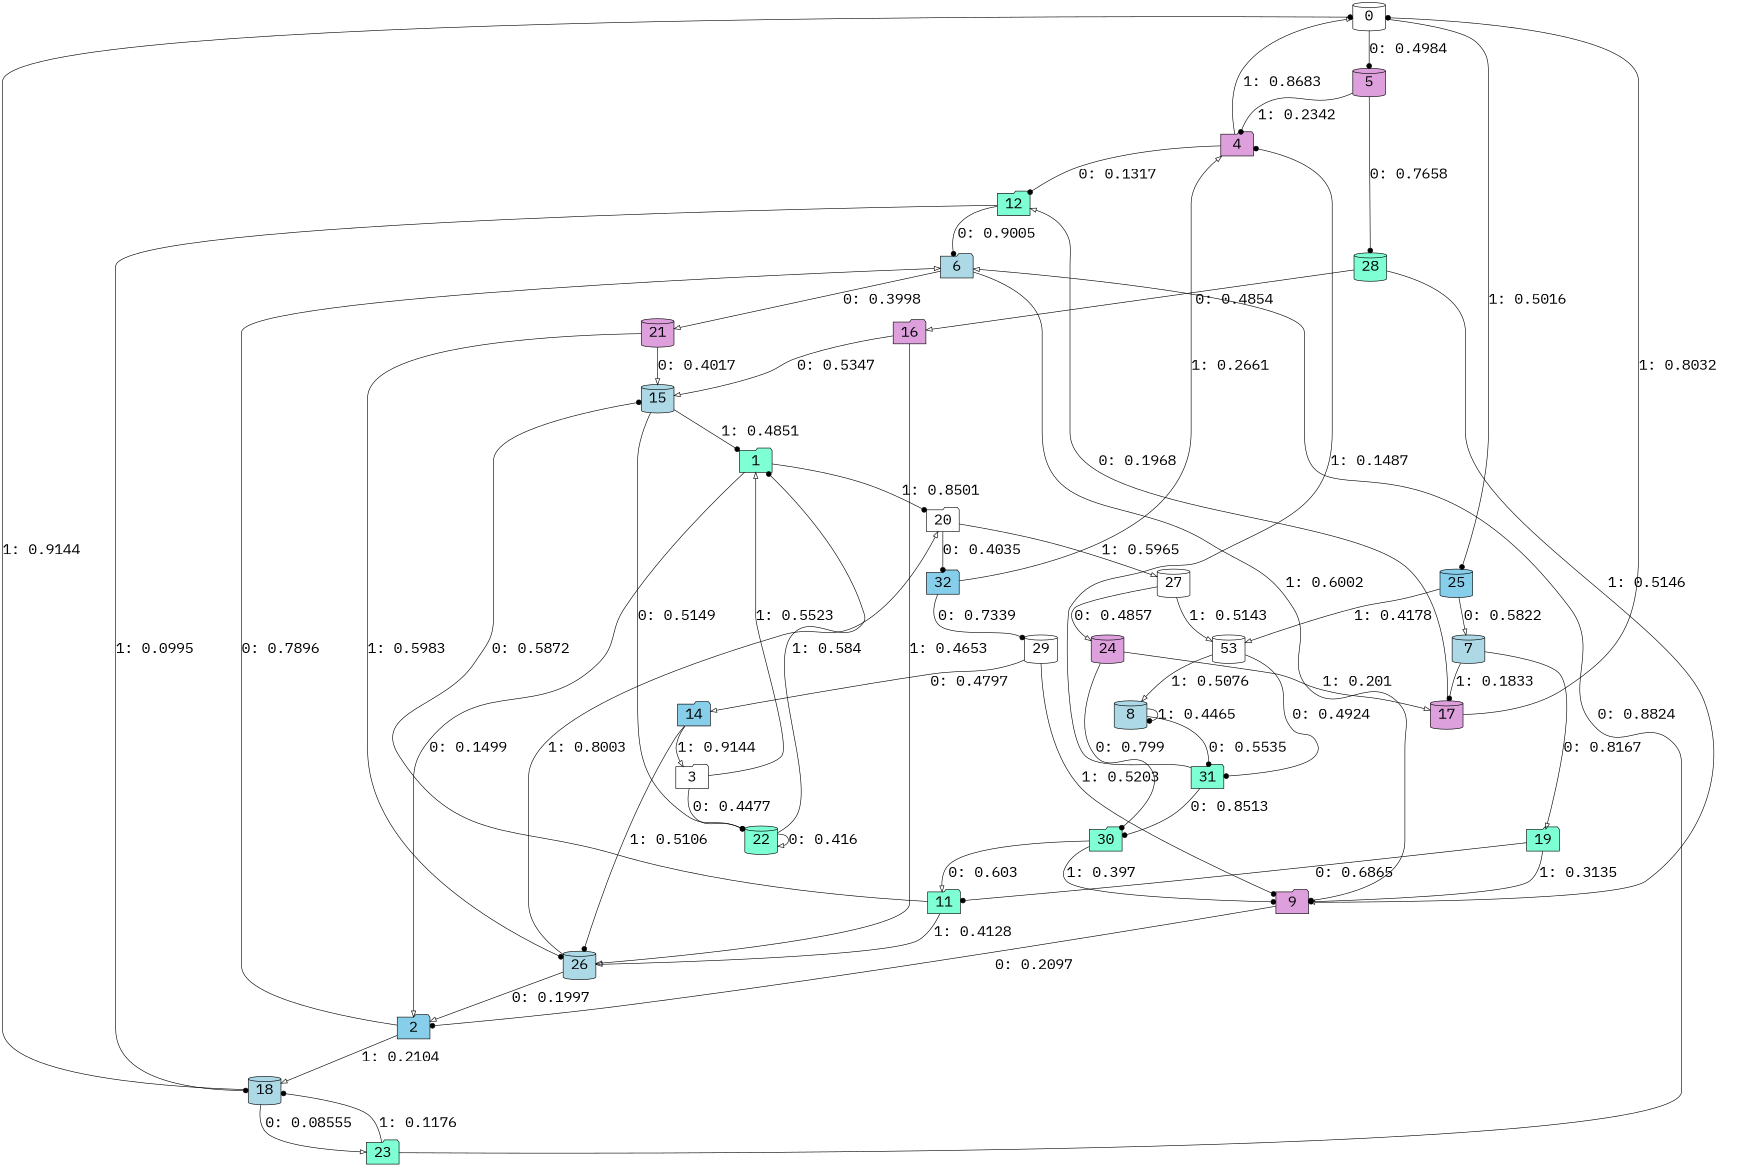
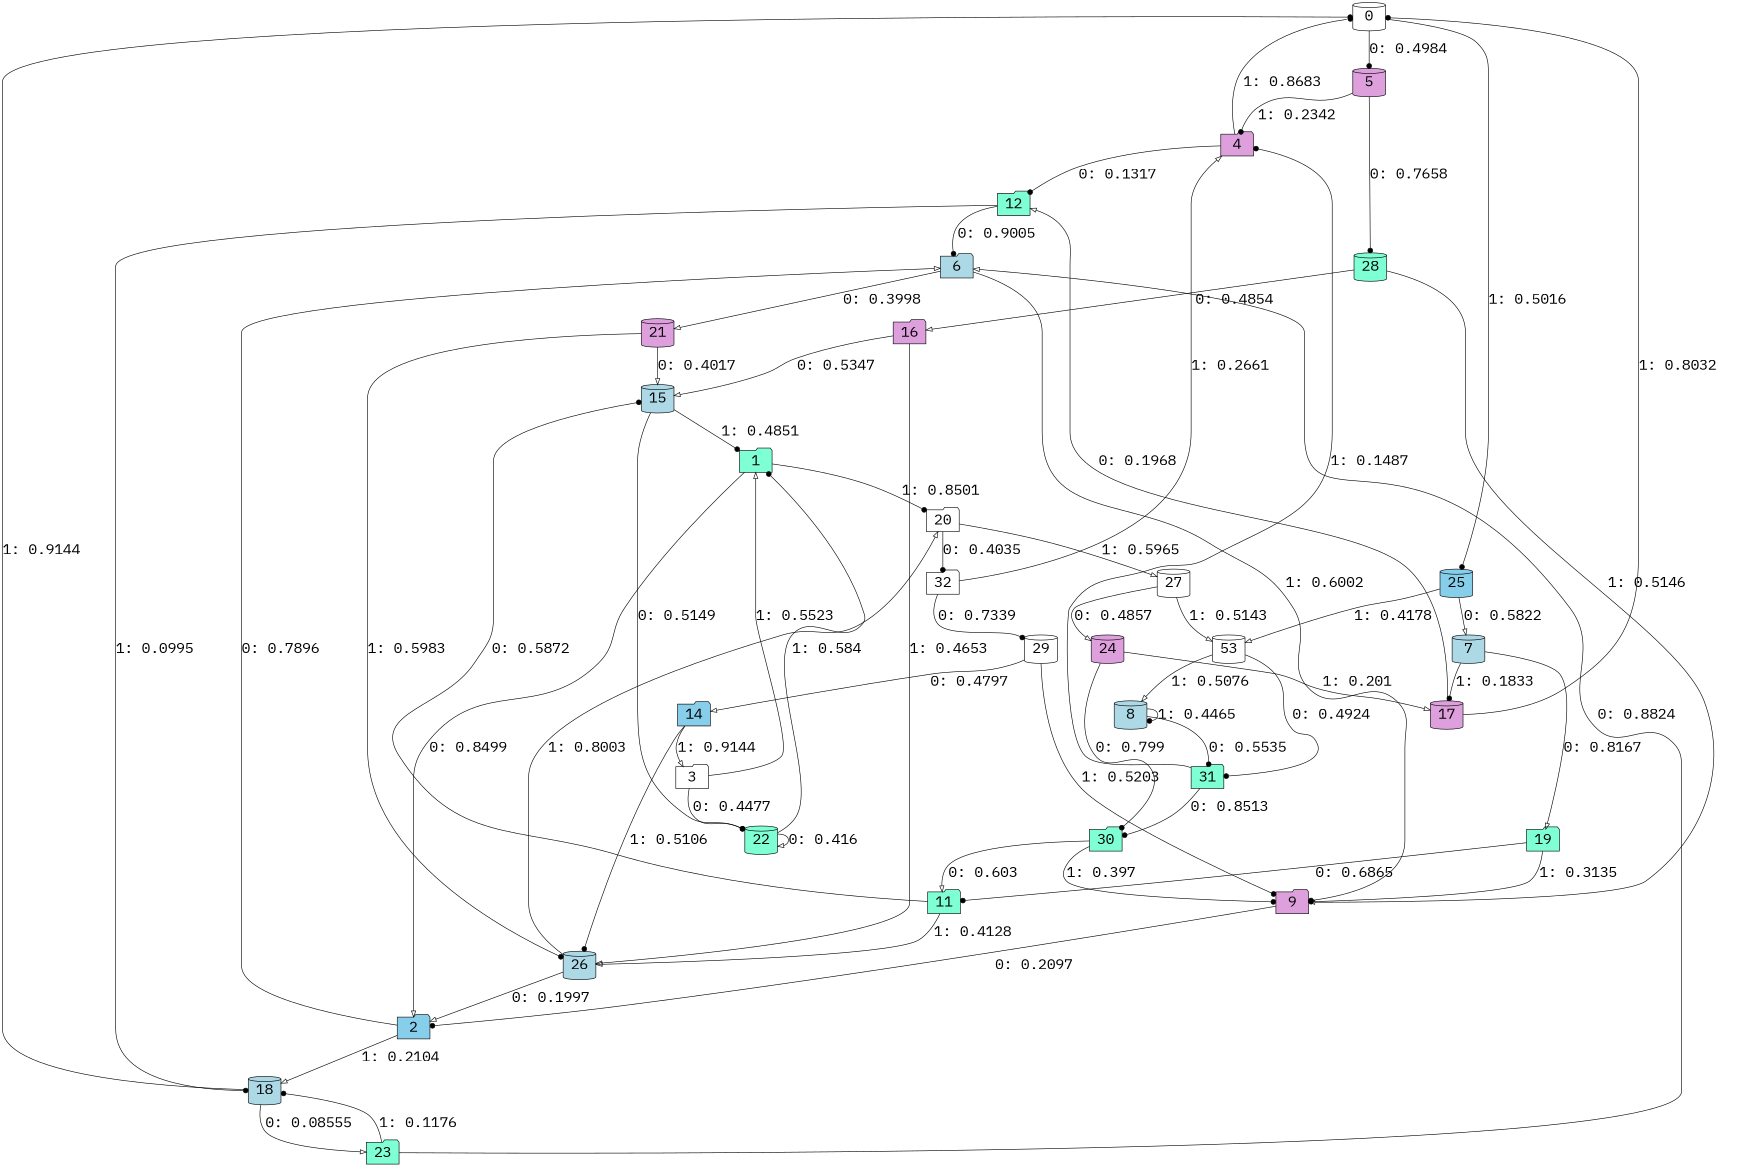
  digraph {
    fontname="IBM Plex Mono"
    node [fillcolor=aquamarine fontname="IBM Plex Mono" fontsize=24 shape=cylinder style=filled]
    edge [arrowhead=dot fontname="IBM Plex Mono" fontsize=24]
    0 [fillcolor=white]
    5 [fillcolor=plum]
    25 [fillcolor=skyblue]
    4 [fillcolor=plum shape=folder]
    28
    7 [fillcolor=lightblue]
    n7 [fillcolor=white label=53]
    12 [shape=folder]
    9 [fillcolor=plum shape=folder]
    16 [fillcolor=plum shape=folder]
    19 [shape=folder]
    17 [fillcolor=plum]
    8 [fillcolor=lightblue]
    31 [shape=folder]
    2 [fillcolor=skyblue shape=folder]
    1 [shape=folder]
    20 [fillcolor=white shape=folder]
    6 [fillcolor=lightblue shape=folder]
    18 [fillcolor=lightblue]
-   32 [fillcolor=skyblue shape=folder]
+   32 [fillcolor=white shape=folder]
    27 [fillcolor=white]
    21 [fillcolor=plum]
    23 [shape=folder]
    29 [fillcolor=white]
    24 [fillcolor=plum]
    15 [fillcolor=lightblue]
    26 [fillcolor=lightblue]
    3 [fillcolor=white shape=folder]
    22
    11 [shape=folder]
    30 [shape=folder]
    14 [fillcolor=skyblue shape=folder]
    0 -> 5 [label="0: 0.4984   "]
    0 -> 25 [label="1: 0.5016   "]
    5 -> 4 [label="1: 0.2342   "]
    5 -> 28 [label="0: 0.7658   "]
    25 -> 7 [arrowhead=onormal label="0: 0.5822   "]
    25 -> n7 [arrowhead=onormal label="1: 0.4178   "]
-   4 -> 0 [arrowhead=onormal label="1: 0.8683   "]
+   4 -> 0 [label="1: 0.8683   "]
    4 -> 12 [label="0: 0.1317   "]
    28 -> 9 [arrowhead=onormal label="1: 0.5146   "]
    28 -> 16 [arrowhead=onormal label="0: 0.4854   "]
    7 -> 19 [arrowhead=onormal label="0: 0.8167   "]
    7 -> 17 [label="1: 0.1833   "]
    n7 -> 8 [arrowhead=onormal label="1: 0.5076   "]
    n7 -> 31 [label="0: 0.4924   "]
    12 -> 6 [label="0: 0.9005   "]
    12 -> 18 [label="1: 0.0995   "]
    9 -> 2 [label="0: 0.2097   "]
    16 -> 15 [arrowhead=onormal label="0: 0.5347   "]
    16 -> 26 [arrowhead=onormal label="1: 0.4653   "]
    19 -> 9 [label="1: 0.3135   "]
    19 -> 11 [label="0: 0.6865   "]
    17 -> 0 [label="1: 0.8032   "]
    17 -> 12 [arrowhead=onormal label="0: 0.1968   "]
    8 -> 8 [label="1: 0.4465   "]
    8 -> 31 [label="0: 0.5535   "]
    31 -> 4 [label="1: 0.1487   "]
    31 -> 30 [label="0: 0.8513   "]
    2 -> 6 [arrowhead=onormal label="0: 0.7896   "]
    2 -> 18 [arrowhead=onormal label="1: 0.2104   "]
-   1 -> 2 [arrowhead=onormal label="0: 0.1499   "]
+   1 -> 2 [arrowhead=onormal label="0: 0.8499   "]
    1 -> 20 [label="1: 0.8501   "]
    20 -> 32 [label="0: 0.4035   "]
    20 -> 27 [arrowhead=onormal label="1: 0.5965   "]
    6 -> 9 [label="1: 0.6002   "]
    6 -> 21 [arrowhead=onormal label="0: 0.3998   "]
    18 -> 0 [label="1: 0.9144   "]
    18 -> 23 [arrowhead=onormal label="0: 0.08555  "]
    32 -> 4 [arrowhead=onormal label="1: 0.2661   "]
    32 -> 29 [label="0: 0.7339   "]
    27 -> n7 [arrowhead=onormal label="1: 0.5143   "]
    27 -> 24 [arrowhead=onormal label="0: 0.4857   "]
    21 -> 15 [arrowhead=onormal label="0: 0.4017   "]
    21 -> 26 [label="1: 0.5983   "]
    23 -> 6 [arrowhead=onormal label="0: 0.8824   "]
    23 -> 18 [label="1: 0.1176   "]
    29 -> 9 [label="1: 0.5203   "]
    29 -> 14 [arrowhead=onormal label="0: 0.4797   "]
    24 -> 17 [arrowhead=onormal label="1: 0.201    "]
    24 -> 30 [label="0: 0.799    "]
    15 -> 1 [label="1: 0.4851   "]
    15 -> 22 [label="0: 0.5149   "]
    26 -> 2 [arrowhead=onormal label="0: 0.1997   "]
    26 -> 20 [arrowhead=onormal label="1: 0.8003   "]
    3 -> 1 [arrowhead=onormal label="1: 0.5523   "]
    3 -> 22 [label="0: 0.4477   "]
    22 -> 1 [label="1: 0.584    "]
    22 -> 22 [arrowhead=onormal label="0: 0.416    "]
    11 -> 15 [label="0: 0.5872   "]
    11 -> 26 [arrowhead=onormal label="1: 0.4128   "]
    30 -> 9 [label="1: 0.397    "]
    30 -> 11 [arrowhead=onormal label="0: 0.603    "]
    14 -> 26 [label="1: 0.5106   "]
    14 -> 3 [arrowhead=onormal label="1: 0.9144   "]
  }
